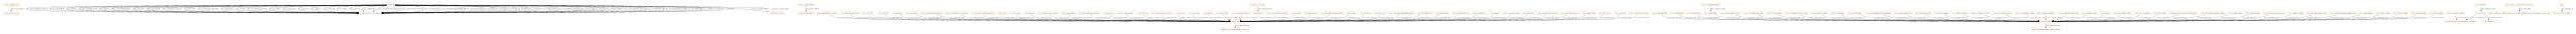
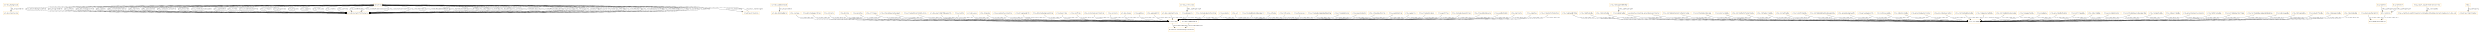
  digraph {
    fontname="Source Code Pro"
    rankdir=TB
    node [color=orange fontname="Source Code Pro" shape=rectangle]
    edge [fontname="Source Code Pro"]
    "sci-doc:Background"
    "sci-doc:Conclusion"
    "owl:Thing"
    "sci-doc:ScientificDiscourse"
    "situation:Situation"
    "sci-doc:CommonGround"
    "sci-doc:RelatedWork"
-   "cito:reviews" [label="isDisagreedWithBy:reviews"]
+   "cito:reviews"
    "cito:cites"
    "discourse-relationships:refersTo"
    "cito:isAgreedWithBy"
    "cito:isCitedBy"
    "cito:obtainsSupportFrom"
    "cito:retracts"
    "cito:isRefutedBy"
    "cito:derides"
    "cito:parodies"
    "cito:critiques"
    "cito:citesAsSourceDocument"
    "cito:citesAsPotentialSolution"
    "cito:isParodiedBy"
    "cito:sharesAuthorsWith"
-   "owl:topObjectProperty" [label="providesConclusionsFor:topObjectProperty"]
+   "owl:topObjectProperty"
    "cito:isDisagreedWithBy"
    "cito:isUpdatedBy"
    "sci-doc:neutralWithRespectTo"
    "cito:credits"
-   "cito:providesAssertionFor"
+   "cito:providesAssertionFor" [label="usesConclusionsFrom:providesAssertionFor"]
    "http://purl.org/drinventor/sci-doc"
    "https://github.com/DrInventor/ontologies/blob/master/ontologies/sci-doc.owl"
    "cito:isCitedAsPontentialSolutionBy"
    "sci-doc:uses"
    "cito:disputes"
    "cito:isCitedAsEvidenceBy"
    "cito:usesConclusionsFrom"
    "cito:disagreesWith"
    "cito:isCorrectedBy"
    "cito:obtainsBackgroundFrom"
    "cito:isCitedForInformationBy"
    "cito:describes"
    "sci-doc:comparesWith"
    "cito:confirms"
    "dct:relation"
    "cito:isPlagiarizedBy"
    "cito:containsAssertionFrom"
    "cito:isCreditedBy"
    "cito:corrects"
    "sci-doc:bases"
    "cito:isConfirmedBy"
    "cito:isCitedAsMetadataDocumentBy"
    "cito:updates"
    "cito:givesBackgroundTo"
    "cito:agreesWith"
    "cito:givesSupportTo"
    "cito:isDiscussedBy"
    "sci-doc:substantiates"
    "cito:isRetractedBy"
    "cito:documents"
    "cito:includesQuotationFrom"
    "cito:providesQuotationFor"
    "dct:hasPart"
    "cito:extends"
    "cito:providesExcerptFor"
    "cito:isCitedAsRelatedBy"
-   "cito:plagiarizes"
+   "cito:plagiarizes" [label="cito:sci"]
    "cito:citesAsMetadataDocument"
    "cito:refutes"
    NULL
    "situation:isSettingFor"
    "cito:isSpeculatedOnBy"
    "cito:isCitedAsDataSourceBy"
    "cito:isSupportedBy"
    "cito:ridicules"
    "cito:hasReply"
    "cito:providesMethodFor"
    "dct:isPartOf"
    "cito:isCritiquedBy"
    "cito:isDeridedBy"
    "cito:discusses"
    "cito:citesAsRecommendedReading"
-   "cito:providesDataFor" [label="includesExcerptFrom:providesDataFor"]
+   "cito:providesDataFor"
    "cito:citesAsRelated"
    "cito:speculatesOn"
    "cito:isCitedAsSourceDocumentBy"
    "cito:citesAsAuthority"
    "cito:usesDataFrom"
    "cito:supports"
    "cito:isCompiledBy"
    "cito:isDescribedBy"
    "cito:providesConclusionsFor"
    "cito:citesAsEvidence"
    "cito:qualifies"
    "cito:isRidiculedBy"
    "cito:includesExcerptFrom"
    "cito:citesAsDataSource"
    "cito:isCitedAsAuthorityBy"
    "cito:isCitedAsRecommendedReading"
    "cito:usesMethodIn"
    "cito:isReviewedBy"
    "cito:isDisputedBy"
    "cito:isQualifiedBy"
    "cito:repliesTo"
    "sci-doc:criticizes"
    "cito:isDocumentedBy"
    "cito:compiles"
    "cito:isExtendedBy"
    "cito:citesForInformation"
    "sci-doc:Background" -> "sci-doc:Conclusion" [label="owl:disjointWith"]
    "owl:Thing" -> "sci-doc:ScientificDiscourse" [label="cito:obtainsBackgroundFrom"]
    "owl:Thing" -> "sci-doc:ScientificDiscourse" [label="cito:disagreesWith"]
    "owl:Thing" -> "sci-doc:ScientificDiscourse" [label="cito:refutes"]
    "owl:Thing" -> "sci-doc:ScientificDiscourse" [label="cito:obtainsSupportFrom"]
    "owl:Thing" -> "sci-doc:ScientificDiscourse" [label="cito:updates"]
    "owl:Thing" -> "sci-doc:ScientificDiscourse" [label="cito:citesForInformation"]
    "owl:Thing" -> "sci-doc:ScientificDiscourse" [label="cito:repliesTo"]
    "owl:Thing" -> "sci-doc:ScientificDiscourse" [label="cito:speculatesOn"]
    "owl:Thing" -> "sci-doc:ScientificDiscourse" [label="cito:usesConclusionsFrom"]
    "owl:Thing" -> "sci-doc:ScientificDiscourse" [label="cito:describes"]
    "owl:Thing" -> "sci-doc:ScientificDiscourse" [label="cito:citesAsSourceDocument"]
    "owl:Thing" -> "sci-doc:ScientificDiscourse" [label="cito:agreesWith"]
    "owl:Thing" -> "sci-doc:ScientificDiscourse" [label="cito:reviews"]
    "owl:Thing" -> "sci-doc:ScientificDiscourse" [label="cito:includesExcerptFrom"]
    "owl:Thing" -> "sci-doc:ScientificDiscourse" [label="cito:critiques"]
    "owl:Thing" -> "sci-doc:ScientificDiscourse" [label="cito:plagiarizes"]
    "owl:Thing" -> "sci-doc:ScientificDiscourse" [label="cito:disputes"]
    "owl:Thing" -> "sci-doc:ScientificDiscourse" [label="cito:supports"]
    "owl:Thing" -> "sci-doc:ScientificDiscourse" [label="cito:ridicules"]
    "owl:Thing" -> "sci-doc:ScientificDiscourse" [label="cito:credits"]
    "owl:Thing" -> "sci-doc:ScientificDiscourse" [label="cito:confirms"]
    "owl:Thing" -> "sci-doc:ScientificDiscourse" [label="cito:usesMethodIn"]
    "owl:Thing" -> "sci-doc:ScientificDiscourse" [label="cito:citesAsPotentialSolution"]
    "owl:Thing" -> "sci-doc:ScientificDiscourse" [label="cito:containsAssertionFrom"]
    "owl:Thing" -> "sci-doc:ScientificDiscourse" [label="cito:citesAsEvidence"]
    "owl:Thing" -> "sci-doc:ScientificDiscourse" [label="cito:citesAsRecommendedReading"]
    "owl:Thing" -> "sci-doc:ScientificDiscourse" [label="cito:sharesAuthorsWith"]
    "owl:Thing" -> "sci-doc:ScientificDiscourse" [label="cito:derides"]
    "owl:Thing" -> "sci-doc:ScientificDiscourse" [label="cito:compiles"]
    "owl:Thing" -> "sci-doc:ScientificDiscourse" [label="cito:extends"]
    "owl:Thing" -> "sci-doc:ScientificDiscourse" [label="cito:documents"]
    "owl:Thing" -> "sci-doc:ScientificDiscourse" [label="cito:corrects"]
    "owl:Thing" -> "sci-doc:ScientificDiscourse" [label="cito:citesAsDataSource"]
    "owl:Thing" -> "sci-doc:ScientificDiscourse" [label="cito:citesAsMetadataDocument"]
    "owl:Thing" -> "sci-doc:ScientificDiscourse" [label="cito:discusses"]
    "owl:Thing" -> "sci-doc:ScientificDiscourse" [label="cito:retracts"]
    "owl:Thing" -> "sci-doc:ScientificDiscourse" [label="cito:usesDataFrom"]
    "owl:Thing" -> "sci-doc:ScientificDiscourse" [label="discourse-relationships:refersTo"]
    "owl:Thing" -> "sci-doc:ScientificDiscourse" [label="cito:citesAsAuthority"]
    "owl:Thing" -> "sci-doc:ScientificDiscourse" [label="cito:includesQuotationFrom"]
    "owl:Thing" -> "sci-doc:ScientificDiscourse" [label="cito:citesAsRelated"]
    "owl:Thing" -> "sci-doc:ScientificDiscourse" [label="cito:cites"]
    "owl:Thing" -> "sci-doc:ScientificDiscourse" [label="cito:parodies"]
    "owl:Thing" -> "sci-doc:ScientificDiscourse" [label="cito:qualifies"]
    "owl:Thing" -> "situation:Situation" [label="situation:hasSetting"]
    "situation:Situation" -> "owl:Thing" [label="situation:isSettingFor"]
    "sci-doc:CommonGround" -> "sci-doc:RelatedWork" [label="owl:disjointWith"]
    "cito:reviews" -> "cito:cites" [label="rdfs:subPropertyOf"]
    "cito:cites" -> "discourse-relationships:refersTo" [label="rdfs:subPropertyOf"]
    "cito:isAgreedWithBy" -> "cito:isCitedBy" [label="rdfs:subPropertyOf"]
    "cito:obtainsSupportFrom" -> "cito:cites" [label="rdfs:subPropertyOf"]
    "cito:retracts" -> "cito:cites" [label="rdfs:subPropertyOf"]
    "cito:isRefutedBy" -> "cito:isCitedBy" [label="rdfs:subPropertyOf"]
    "cito:derides" -> "cito:cites" [label="rdfs:subPropertyOf"]
    "cito:parodies" -> "cito:cites" [label="rdfs:subPropertyOf"]
    "cito:critiques" -> "cito:cites" [label="rdfs:subPropertyOf"]
    "cito:citesAsSourceDocument" -> "cito:cites" [label="rdfs:subPropertyOf"]
    "cito:citesAsPotentialSolution" -> "cito:cites" [label="rdfs:subPropertyOf"]
    "cito:isParodiedBy" -> "cito:isCitedBy" [label="rdfs:subPropertyOf"]
    "cito:sharesAuthorsWith" -> "owl:topObjectProperty" [label="rdfs:subPropertyOf"]
    "cito:isDisagreedWithBy" -> "cito:isUpdatedBy" [label="rdfs:subPropertyOf"]
    "cito:isUpdatedBy" -> "cito:isCitedBy" [label="rdfs:subPropertyOf"]
    "sci-doc:neutralWithRespectTo" -> "cito:cites" [label="rdfs:subPropertyOf"]
    "cito:credits" -> "cito:cites" [label="rdfs:subPropertyOf"]
    "cito:providesAssertionFor" -> "cito:isCitedBy" [label="rdfs:subPropertyOf"]
    "http://purl.org/drinventor/sci-doc" -> "https://github.com/DrInventor/ontologies/blob/master/ontologies/sci-doc.owl" [label="owl:versionIRI"]
-   "cito:isCitedBy" -> "cito:isCitedAsPontentialSolutionBy" [label="rdfs:subPropertyOf"]
+   "cito:isCitedAsPontentialSolutionBy" -> "cito:isCitedBy" [label="rdfs:subPropertyOf"]
    "sci-doc:uses" -> "cito:cites" [label="rdfs:subPropertyOf"]
    "cito:disputes" -> "cito:cites" [label="rdfs:subPropertyOf"]
    "cito:isCitedAsEvidenceBy" -> "cito:isCitedBy" [label="rdfs:subPropertyOf"]
    "cito:usesConclusionsFrom" -> "cito:cites" [label="rdfs:subPropertyOf"]
    "cito:disagreesWith" -> "cito:cites" [label="usesMethodIn:subPropertyOf"]
    "cito:isCorrectedBy" -> "cito:isCitedBy" [label="rdfs:subPropertyOf"]
    "cito:obtainsBackgroundFrom" -> "cito:cites" [label="rdfs:subPropertyOf"]
    "cito:isCitedForInformationBy" -> "cito:isCitedBy" [label="rdfs:subPropertyOf"]
    "cito:describes" -> "cito:cites" [label="rdfs:subPropertyOf"]
-   "sci-doc:comparesWith" -> "cito:cites" [label="rdfs:subPropertyOf"]
+   "sci-doc:comparesWith" -> "discourse-relationships:refersTo" [label="rdfs:subPropertyOf"]
    "cito:confirms" -> "cito:cites" [label="rdfs:subPropertyOf"]
    "dct:relation" -> "owl:topObjectProperty" [label="rdfs:subPropertyOf"]
    "cito:isPlagiarizedBy" -> "cito:isCitedBy" [label="rdfs:subPropertyOf"]
    "cito:containsAssertionFrom" -> "cito:cites" [label="rdfs:subPropertyOf"]
    "cito:isCreditedBy" -> "cito:isCitedBy" [label="rdfs:subPropertyOf"]
    "cito:corrects" -> "cito:cites" [label="rdfs:subPropertyOf"]
    "sci-doc:bases" -> "cito:cites" [label="rdfs:subPropertyOf"]
    "cito:isConfirmedBy" -> "cito:isCitedBy" [label="rdfs:subPropertyOf"]
    "cito:isCitedAsMetadataDocumentBy" -> "cito:isCitedBy" [label="rdfs:subPropertyOf"]
    "cito:updates" -> "cito:cites" [label="rdfs:subPropertyOf"]
    "cito:givesBackgroundTo" -> "cito:isCitedBy" [label="rdfs:subPropertyOf"]
    "cito:agreesWith" -> "cito:cites" [label="rdfs:subPropertyOf"]
    "cito:givesSupportTo" -> "cito:isCitedBy" [label="rdfs:subPropertyOf"]
    "cito:isDiscussedBy" -> "cito:isCitedBy" [label="rdfs:subPropertyOf"]
    "sci-doc:substantiates" -> "cito:cites" [label="rdfs:subPropertyOf"]
    "cito:isRetractedBy" -> "cito:isCitedBy" [label="rdfs:subPropertyOf"]
    "cito:documents" -> "cito:cites" [label="rdfs:subPropertyOf"]
    "cito:includesQuotationFrom" -> "cito:cites" [label="rdfs:subPropertyOf"]
    "cito:providesQuotationFor" -> "cito:isCitedBy" [label="rdfs:subPropertyOf"]
-   "dct:relation" -> "dct:hasPart" [label="rdfs:subPropertyOf"]
+   "dct:hasPart" -> "dct:relation" [label="rdfs:subPropertyOf"]
    "cito:extends" -> "cito:cites" [label="rdfs:subPropertyOf"]
    "cito:providesExcerptFor" -> "cito:isCitedBy" [label="rdfs:subPropertyOf"]
    "cito:isCitedAsRelatedBy" -> "cito:isCitedBy" [label="rdfs:subPropertyOf"]
    "cito:plagiarizes" -> "cito:cites" [label="rdfs:subPropertyOf"]
    "cito:citesAsMetadataDocument" -> "cito:cites" [label="rdfs:subPropertyOf"]
    "cito:refutes" -> "cito:cites" [label="rdfs:subPropertyOf"]
    NULL -> "situation:isSettingFor" [label="owl:onProperty"]
    "cito:isSpeculatedOnBy" -> "cito:isCitedBy" [label="cito:citesAsEvidence"]
    "cito:isCitedAsDataSourceBy" -> "cito:isCitedBy" [label="rdfs:subPropertyOf"]
    "cito:isSupportedBy" -> "cito:isCitedBy" [label="rdfs:subPropertyOf"]
    "cito:ridicules" -> "cito:cites" [label="rdfs:subPropertyOf"]
    "cito:hasReply" -> "cito:isCitedBy" [label="rdfs:subPropertyOf"]
    "cito:providesMethodFor" -> "cito:isCitedBy" [label="rdfs:subPropertyOf"]
    "dct:isPartOf" -> "dct:relation" [label="rdfs:subPropertyOf"]
    "cito:isCritiquedBy" -> "cito:isCitedBy" [label="rdfs:subPropertyOf"]
    "cito:isDeridedBy" -> "cito:isCitedBy" [label="cito:critiques"]
    "cito:discusses" -> "cito:cites" [label="rdfs:subPropertyOf"]
    "cito:citesAsRecommendedReading" -> "cito:cites" [label="rdfs:subPropertyOf"]
    "cito:providesDataFor" -> "cito:isCitedBy" [label="rdfs:subPropertyOf"]
    "cito:citesAsRelated" -> "cito:cites" [label="rdfs:subPropertyOf"]
    "cito:speculatesOn" -> "cito:cites" [label="rdfs:subPropertyOf"]
    "cito:isCitedAsSourceDocumentBy" -> "cito:isCitedBy" [label="rdfs:subPropertyOf"]
    "cito:citesAsAuthority" -> "cito:cites" [label="rdfs:subPropertyOf"]
    "cito:usesDataFrom" -> "cito:cites" [label="rdfs:subPropertyOf"]
    "cito:supports" -> "cito:cites" [label="rdfs:subPropertyOf"]
    "cito:isCompiledBy" -> "cito:isCitedBy" [label="rdfs:subPropertyOf"]
    "cito:isDescribedBy" -> "cito:isCitedBy" [label="rdfs:subPropertyOf"]
    "cito:providesConclusionsFor" -> "cito:isCitedBy" [label="rdfs:subPropertyOf"]
    "cito:citesAsEvidence" -> "cito:cites" [label="rdfs:subPropertyOf"]
    "cito:qualifies" -> "cito:cites" [label="rdfs:subPropertyOf"]
    "cito:isRidiculedBy" -> "cito:isCitedBy" [label="rdfs:subPropertyOf"]
    "cito:includesExcerptFrom" -> "cito:cites" [label="rdfs:subPropertyOf"]
    "cito:citesAsDataSource" -> "cito:cites" [label="rdfs:subPropertyOf"]
    "cito:isCitedAsAuthorityBy" -> "cito:isCitedBy" [label="rdfs:subPropertyOf"]
    "cito:isCitedAsRecommendedReading" -> "cito:isCitedBy" [label="rdfs:subPropertyOf"]
    "cito:usesMethodIn" -> "cito:cites" [label="rdfs:subPropertyOf"]
    "cito:isReviewedBy" -> "cito:isCitedBy" [label="rdfs:subPropertyOf"]
    "cito:isDisputedBy" -> "cito:isCitedBy" [label="rdfs:subPropertyOf"]
    "cito:isQualifiedBy" -> "cito:isCitedBy" [label="rdfs:subPropertyOf"]
    "cito:repliesTo" -> "cito:cites" [label="rdfs:subPropertyOf"]
    "sci-doc:criticizes" -> "cito:documents" [label="rdfs:subPropertyOf"]
    "cito:isDocumentedBy" -> "cito:isCitedBy" [label="rdfs:subPropertyOf"]
    "cito:compiles" -> "cito:cites" [label="rdfs:subPropertyOf"]
    "cito:isExtendedBy" -> "cito:isCitedBy" [label="rdfs:subPropertyOf"]
    "cito:citesForInformation" -> "cito:cites" [label="rdfs:subPropertyOf"]
  }
